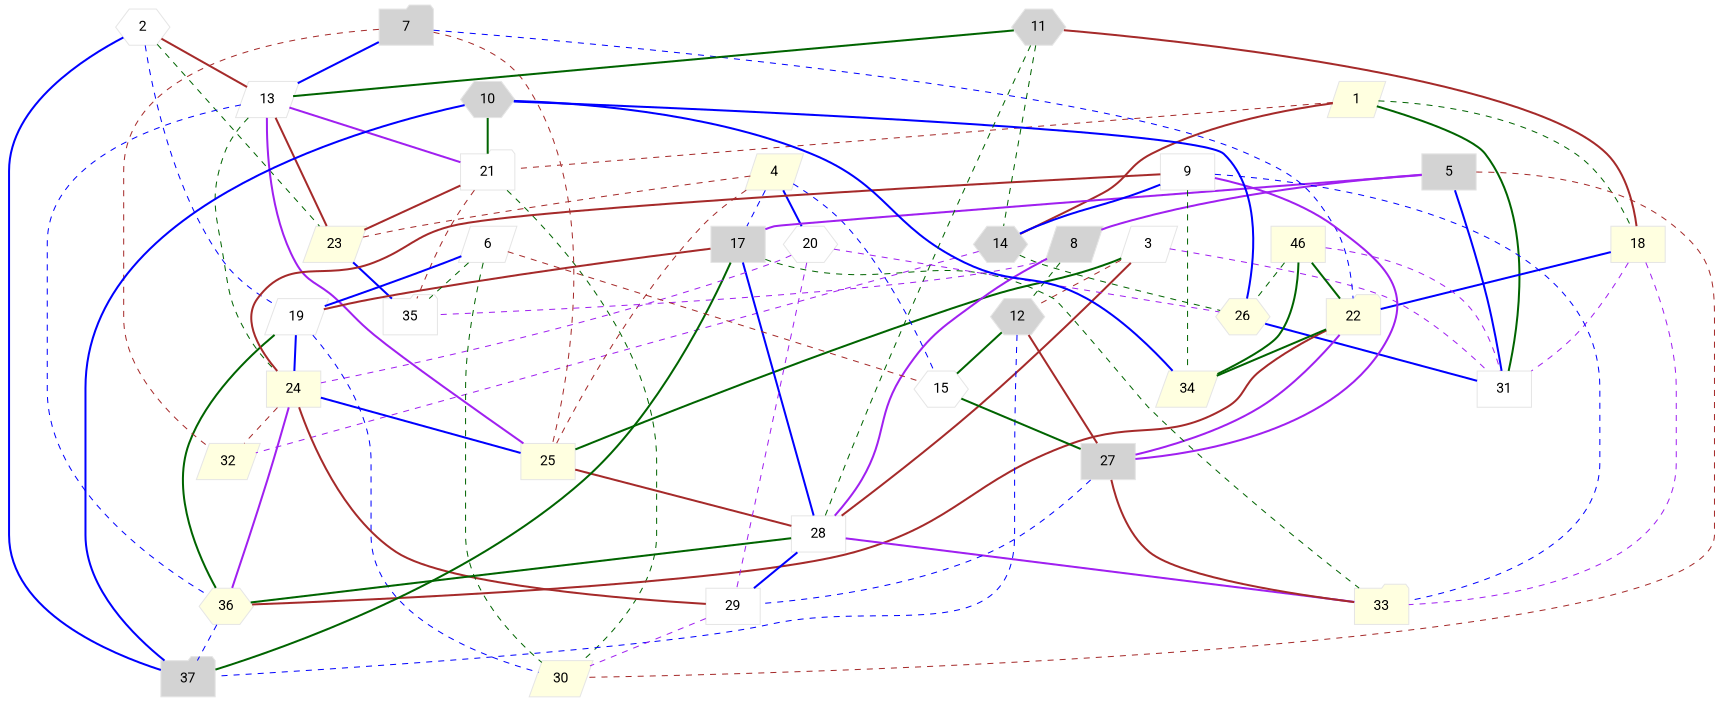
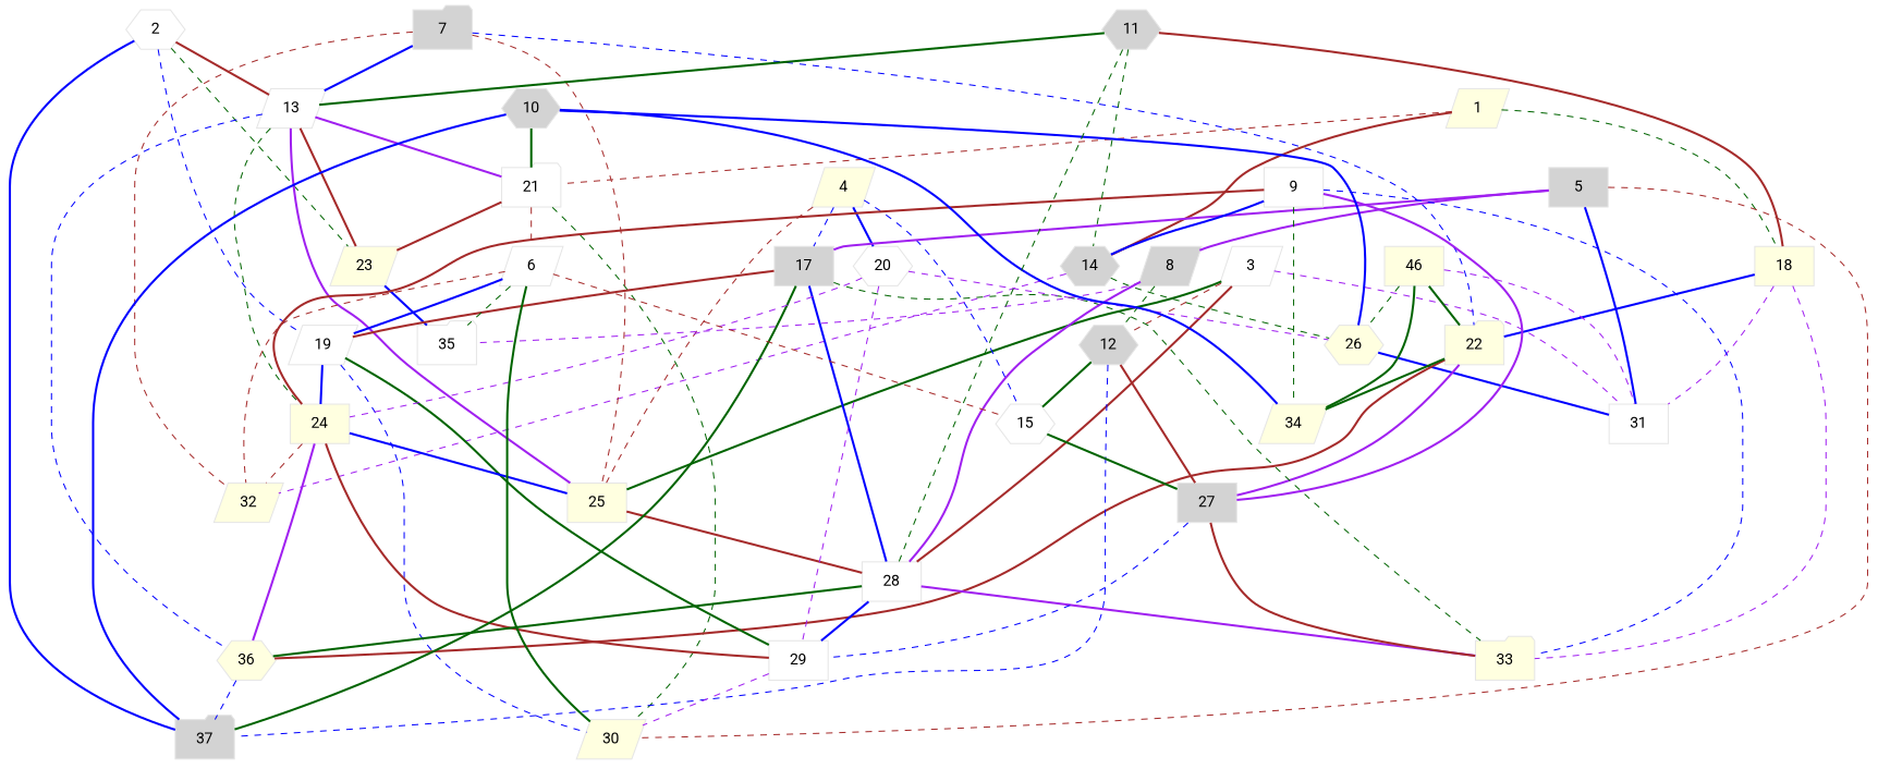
  graph {
    fontname=Roboto
    node [color=gray90 fillcolor=lightyellow fontname=Roboto shape=parallelogram style=filled]
    edge [color=blue fontname=Roboto style=bold weight=1.0]
    14 [fillcolor=lightgrey shape=hexagon]
    1
    18 [shape=box]
    21 [fillcolor=white shape=folder]
    31 [fillcolor=white shape=box]
    32
    26 [shape=hexagon]
    22 [shape=folder]
    33 [shape=folder]
    23
    30
    35 [fillcolor=white shape=folder]
    2 [fillcolor=white shape=hexagon]
    13 [fillcolor=white]
    19 [fillcolor=white]
    37 [fillcolor=lightgrey shape=folder]
    25 [shape=box]
    24 [shape=box]
    36 [shape=hexagon]
    3 [fillcolor=white]
    12 [fillcolor=lightgrey shape=hexagon]
    28 [fillcolor=white shape=box]
    15 [fillcolor=white shape=hexagon]
    27 [fillcolor=lightgrey shape=box]
    29 [fillcolor=white shape=box]
    4
    17 [fillcolor=lightgrey shape=box]
    20 [fillcolor=white shape=hexagon]
    5 [fillcolor=lightgrey shape=box]
    8 [fillcolor=lightgrey]
    6 [fillcolor=white]
    7 [fillcolor=lightgrey shape=folder]
    34
    9 [fillcolor=white shape=box]
    10 [fillcolor=lightgrey shape=hexagon]
    11 [fillcolor=lightgrey shape=hexagon]
    n37 [label=46 shape=box]
    14 -- 32 [color=purple style=dashed]
    14 -- 26 [color=darkgreen style=dashed]
    1 -- 14 [color=brown]
    1 -- 18 [color=darkgreen style=dashed]
    1 -- 21 [color=brown style=dashed]
-   1 -- 31 [color=darkgreen]
    18 -- 31 [color=purple style=dashed]
    18 -- 22
    18 -- 33 [color=purple style=dashed weight=2.0]
    21 -- 23 [color=brown]
    21 -- 30 [color=darkgreen style=dashed]
-   21 -- 35 [color=brown style=dashed]
+   21 -- 6 [color=brown style=dashed]
    26 -- 31
    22 -- 36 [color=brown]
    22 -- 27 [color=purple]
    22 -- 34 [color=darkgreen]
    23 -- 35 [weight=2.0]
    2 -- 23 [color=darkgreen style=dashed]
    2 -- 13 [color=brown]
    2 -- 19 [style=dashed]
    2 -- 37
    13 -- 21 [color=purple]
    13 -- 23 [color=brown]
    13 -- 25 [color=purple]
    13 -- 24 [color=darkgreen style=dashed]
    13 -- 36 [style=dashed]
    19 -- 30 [style=dashed]
    19 -- 24
-   19 -- 36 [color=darkgreen]
+   19 -- 29 [color=darkgreen]
    25 -- 28 [color=brown]
    24 -- 32 [color=brown style=dashed]
    24 -- 25
    24 -- 36 [color=purple]
    24 -- 29 [color=brown]
    36 -- 37 [style=dashed]
    3 -- 31 [color=purple style=dashed]
    3 -- 25 [color=darkgreen]
    3 -- 12 [color=brown style=dashed]
    3 -- 28 [color=brown]
    12 -- 37 [style=dashed]
    12 -- 15 [color=darkgreen]
    12 -- 27 [color=brown]
    28 -- 33 [color=purple]
    28 -- 36 [color=darkgreen]
    28 -- 29
    15 -- 27 [color=darkgreen]
    27 -- 33 [color=brown]
    27 -- 29 [style=dashed]
    29 -- 30 [color=purple style=dashed]
-   4 -- 23 [color=brown style=dashed]
    4 -- 25 [color=brown style=dashed]
    4 -- 15 [style=dashed weight=2.0]
    4 -- 17 [style=dashed]
    4 -- 20
    17 -- 33 [color=darkgreen style=dashed]
    17 -- 19 [color=brown]
    17 -- 37 [color=darkgreen]
    17 -- 28
    20 -- 26 [color=purple style=dashed weight=2.0]
    20 -- 24 [color=purple style=dashed]
    20 -- 29 [color=purple style=dashed weight=2.0]
    5 -- 31
    5 -- 30 [color=brown style=dashed]
    5 -- 17 [color=purple]
    5 -- 8 [color=purple]
    8 -- 35 [color=purple style=dashed weight=2.0]
    8 -- 12 [color=darkgreen style=dashed weight=2.0]
    8 -- 28 [color=purple]
-   6 -- 30 [color=darkgreen style=dashed weight=2.0]
+   6 -- 32 [color=brown style=dashed]
+   6 -- 30 [color=darkgreen weight=2.0]
    6 -- 35 [color=darkgreen style=dashed]
    6 -- 19
    6 -- 15 [color=brown style=dashed weight=2.0]
    7 -- 32 [color=brown style=dashed]
    7 -- 22 [style=dashed]
    7 -- 13
    7 -- 25 [color=brown style=dashed]
    9 -- 14 [weight=2.0]
    9 -- 33 [style=dashed]
    9 -- 24 [color=brown]
    9 -- 27 [color=purple]
    9 -- 34 [color=darkgreen style=dashed]
    10 -- 21 [color=darkgreen]
    10 -- 26
    10 -- 37 [weight=2.0]
    10 -- 34 [weight=2.0]
    11 -- 14 [color=darkgreen style=dashed]
    11 -- 18 [color=brown]
    11 -- 13 [color=darkgreen]
    11 -- 28 [color=darkgreen style=dashed]
    n37 -- 31 [color=purple style=dashed]
    n37 -- 26 [color=darkgreen style=dashed]
    n37 -- 22 [color=darkgreen]
    n37 -- 34 [color=darkgreen]
  }
